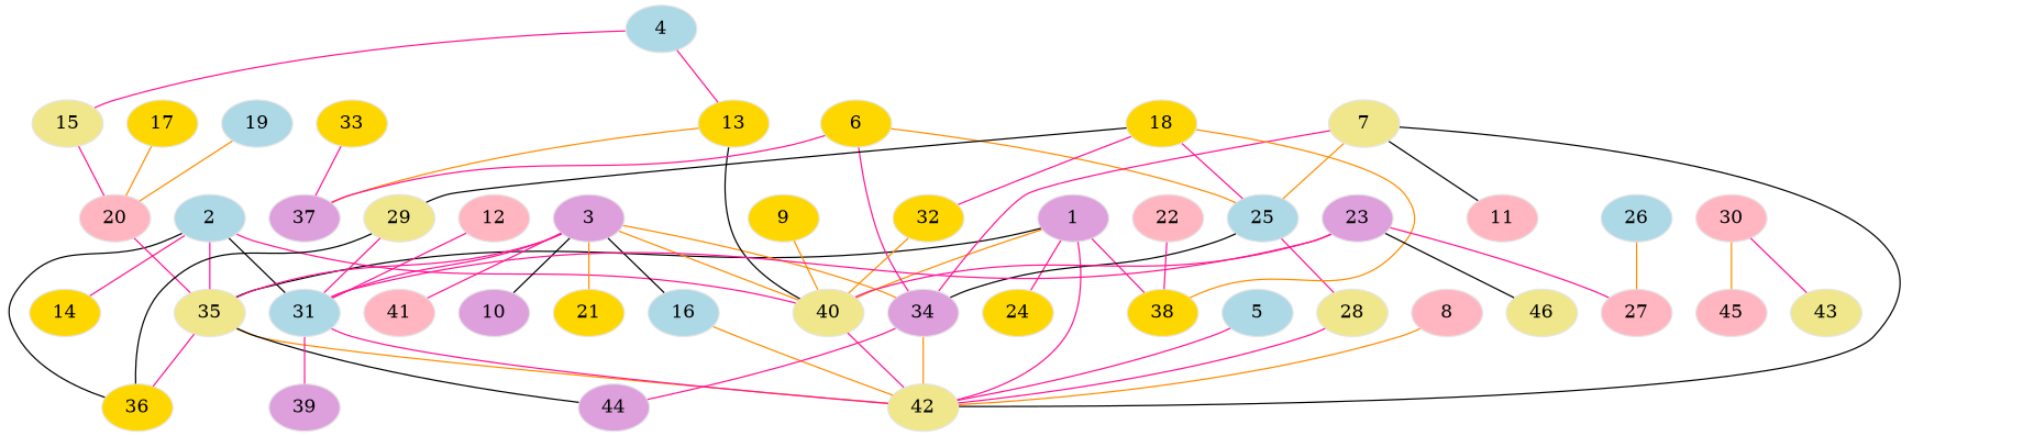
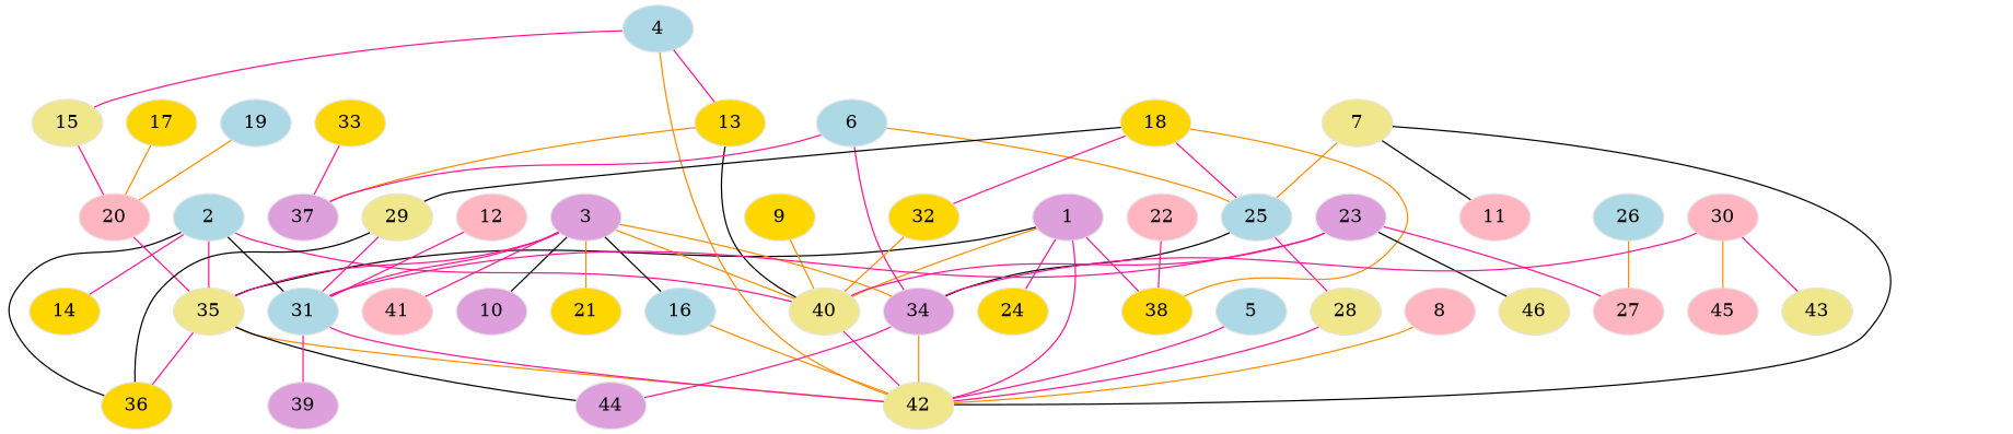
  graph {
    node [color=gray90 fillcolor=gold style=filled]
    edge [color=deeppink weight=1.0]
    1 [fillcolor=plum]
    24
    35 [fillcolor=khaki]
    38
    40 [fillcolor=khaki]
    42 [fillcolor=khaki]
    36
    44 [fillcolor=plum]
    2 [fillcolor=lightblue]
    14
    31 [fillcolor=lightblue]
    39 [fillcolor=plum]
    3 [fillcolor=plum]
    10 [fillcolor=plum]
    16 [fillcolor=lightblue]
    21
    34 [fillcolor=plum]
    41 [fillcolor=lightpink]
    4 [fillcolor=lightblue]
    13
    15 [fillcolor=khaki]
    37 [fillcolor=plum]
    20 [fillcolor=lightpink]
    5 [fillcolor=lightblue]
-   6
+   6 [fillcolor=lightblue]
    25 [fillcolor=lightblue]
    28 [fillcolor=khaki]
    7 [fillcolor=khaki]
    11 [fillcolor=lightpink]
    8 [fillcolor=lightpink]
    9
    12 [fillcolor=lightpink]
    17
    18
    29 [fillcolor=khaki]
    32
    19 [fillcolor=lightblue]
    22 [fillcolor=lightpink]
    23 [fillcolor=plum]
    27 [fillcolor=lightpink]
    46 [fillcolor=khaki]
    26 [fillcolor=lightblue]
    30 [fillcolor=lightpink]
    43 [fillcolor=khaki]
    45 [fillcolor=lightpink]
    33
    1 -- 24
    1 -- 35 [color=black]
    1 -- 38
    1 -- 40 [color=darkorange]
    1 -- 42
    35 -- 42 [color=darkorange]
    35 -- 36
    35 -- 44 [color=black]
    40 -- 42
    2 -- 35
    2 -- 40
    2 -- 36 [color=black]
    2 -- 14
    2 -- 31 [color=black]
    31 -- 42
    31 -- 39
    3 -- 35
    3 -- 40 [color=darkorange]
    3 -- 31
    3 -- 10 [color=black]
    3 -- 16 [color=black]
    3 -- 21 [color=darkorange]
    3 -- 34 [color=darkorange]
    3 -- 41
    16 -- 42 [color=darkorange]
    34 -- 42 [color=darkorange]
    34 -- 44
+   4 -- 42 [color=darkorange]
    4 -- 13
    4 -- 15
    13 -- 40 [color=black]
    13 -- 37 [color=darkorange]
    15 -- 20 [weight=2.0]
    20 -- 35
    5 -- 42
    6 -- 34 [weight=2.0]
    6 -- 37
    6 -- 25 [color=darkorange]
    25 -- 34 [color=black]
    25 -- 28
    28 -- 42
    7 -- 42 [color=black]
    7 -- 25 [color=darkorange]
    7 -- 11 [color=black]
    8 -- 42 [color=darkorange]
    9 -- 40 [color=darkorange]
    12 -- 31
    17 -- 20 [color=darkorange]
    18 -- 38 [color=darkorange]
    18 -- 25
    18 -- 29 [color=black]
    18 -- 32
    29 -- 36 [color=black weight=2.0]
    29 -- 31
    32 -- 40 [color=darkorange]
    19 -- 20 [color=darkorange]
    22 -- 38
    23 -- 40
    23 -- 31 [weight=2.0]
    23 -- 27
    23 -- 46 [color=black]
    26 -- 27 [color=darkorange]
-   7 -- 34
+   30 -- 34
    30 -- 43
    30 -- 45 [color=darkorange]
    33 -- 37
  }
